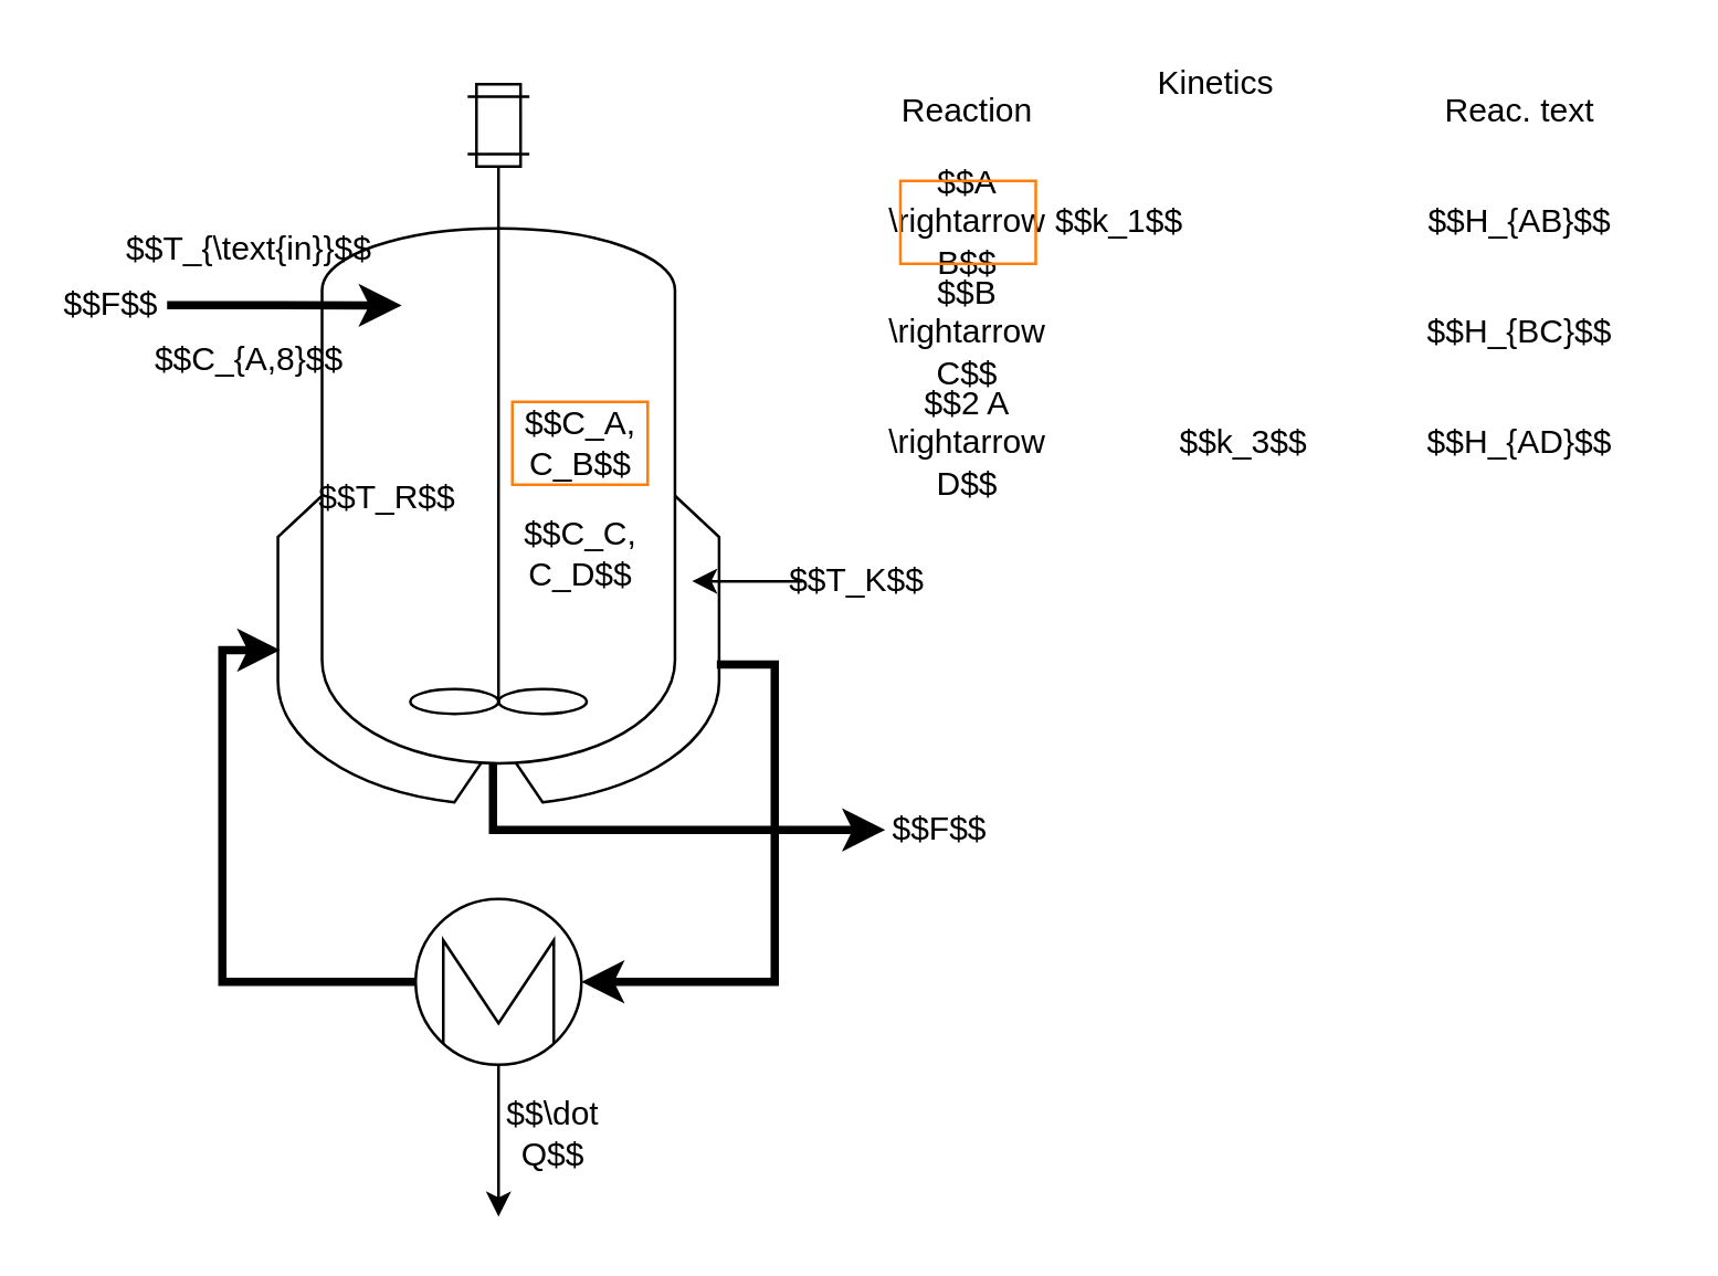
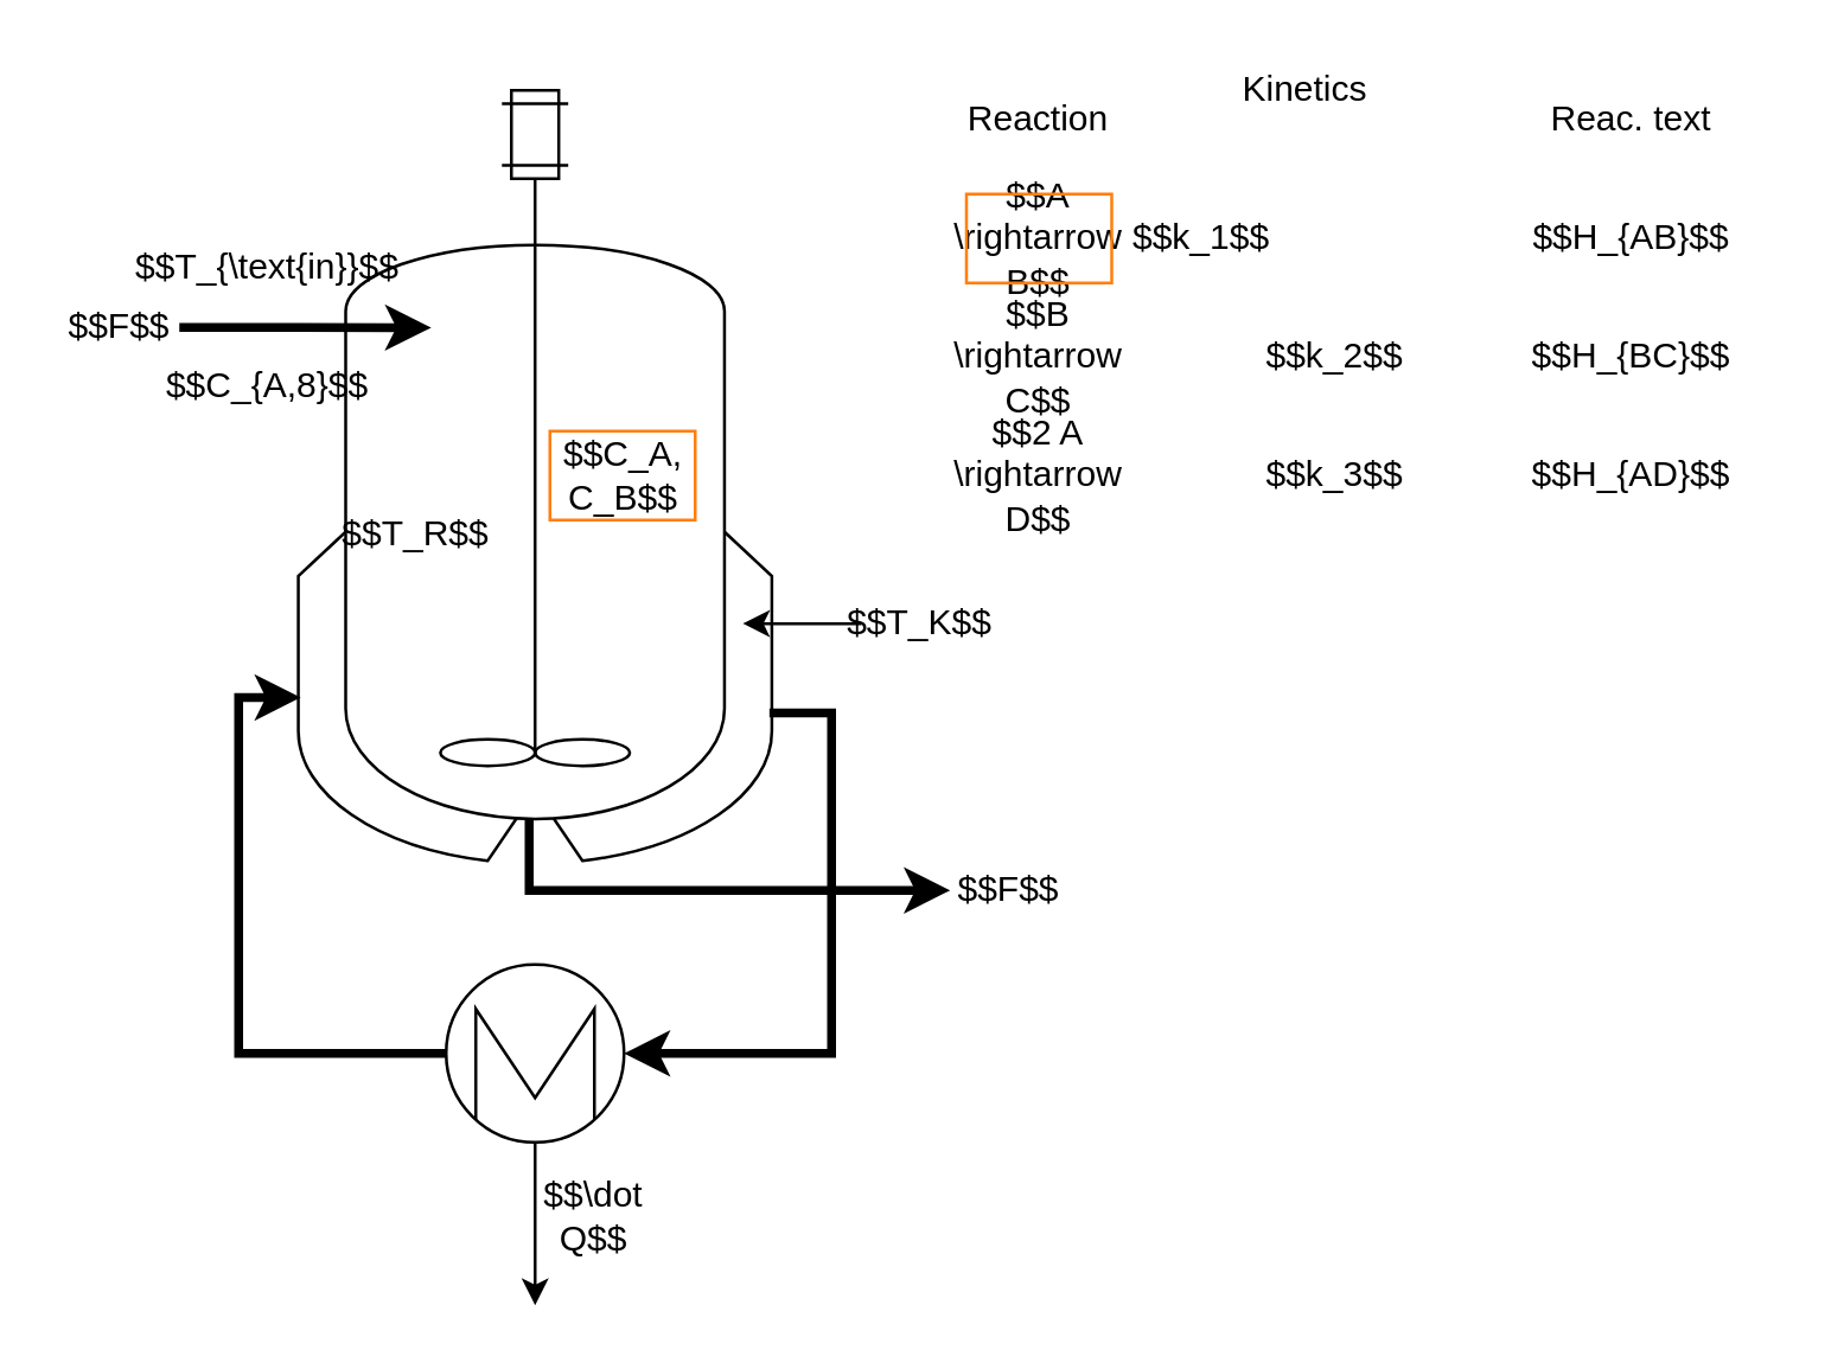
  <mxCell id="0" />
  <mxCell id="1" parent="0" />
  <mxCell id="2" style="edgeStyle=orthogonalEdgeStyle;rounded=0;orthogonalLoop=1;jettySize=auto;html=1;entryX=0;entryY=0.5;entryDx=0;entryDy=0;startArrow=none;startFill=0;endArrow=classic;endFill=1;strokeWidth=3;exitX=0.494;exitY=0.946;exitDx=0;exitDy=0;exitPerimeter=0;" parent="1" source="3" target="16" edge="1"><mxGeometry relative="1" as="geometry"><Array as="points"><mxPoint x="178" y="276" /><mxPoint x="178" y="300" /></Array></mxGeometry></mxCell>
  <mxCell id="3" value="" style="shape=mxgraph.pid.vessels.jacketed_mixing_vessel;html=1;pointerEvents=1;align=center;verticalLabelPosition=bottom;verticalAlign=top;dashed=0;" parent="1" vertex="1"><mxGeometry x="100" y="30" width="160" height="260" as="geometry" /></mxCell>
  <mxCell id="4" value="$$T_R$$" style="text;html=1;strokeColor=none;fillColor=none;align=center;verticalAlign=middle;whiteSpace=wrap;rounded=0;" parent="1" vertex="1"><mxGeometry x="120" y="170" width="40" height="20" as="geometry" /></mxCell>
  <mxCell id="5" style="edgeStyle=orthogonalEdgeStyle;rounded=0;orthogonalLoop=1;jettySize=auto;html=1;entryX=0.938;entryY=0.692;entryDx=0;entryDy=0;entryPerimeter=0;startArrow=none;startFill=0;endArrow=classic;endFill=1;" parent="1" source="6" target="3" edge="1"><mxGeometry relative="1" as="geometry" /></mxCell>
  <mxCell id="6" value="$$T_K$$" style="text;html=1;strokeColor=none;fillColor=none;align=center;verticalAlign=middle;whiteSpace=wrap;rounded=0;" parent="1" vertex="1"><mxGeometry x="290" y="200" width="40" height="20" as="geometry" /></mxCell>
  <mxCell id="7" value="$$C_A, C_B$$" style="text;html=1;strokeColor=none;fillColor=none;align=center;verticalAlign=middle;whiteSpace=wrap;rounded=0;" parent="1" vertex="1"><mxGeometry x="190" y="150" width="40" height="20" as="geometry" /></mxCell>
  <mxCell id="8" style="edgeStyle=orthogonalEdgeStyle;rounded=0;orthogonalLoop=1;jettySize=auto;html=1;entryX=0.006;entryY=0.788;entryDx=0;entryDy=0;entryPerimeter=0;exitX=0.5;exitY=0;exitDx=0;exitDy=0;exitPerimeter=0;strokeWidth=3;" parent="1" source="11" target="3" edge="1"><mxGeometry relative="1" as="geometry" /></mxCell>
  <mxCell id="9" style="edgeStyle=orthogonalEdgeStyle;rounded=0;orthogonalLoop=1;jettySize=auto;html=1;exitX=0.5;exitY=1;exitDx=0;exitDy=0;exitPerimeter=0;entryX=0.994;entryY=0.808;entryDx=0;entryDy=0;entryPerimeter=0;endArrow=none;endFill=0;startArrow=classic;startFill=1;strokeWidth=3;" parent="1" source="11" target="3" edge="1"><mxGeometry relative="1" as="geometry"><Array as="points"><mxPoint x="280" y="355" /><mxPoint x="280" y="240" /></Array></mxGeometry></mxCell>
  <mxCell id="10" style="edgeStyle=orthogonalEdgeStyle;rounded=0;orthogonalLoop=1;jettySize=auto;html=1;startArrow=none;startFill=0;endArrow=classic;endFill=1;" parent="1" source="11" edge="1"><mxGeometry relative="1" as="geometry"><mxPoint x="180" y="440" as="targetPoint" /></mxGeometry></mxCell>
  <mxCell id="11" value="" style="shape=mxgraph.pid.heat_exchangers.shell_and_tube_heat_exchanger_2;html=1;pointerEvents=1;align=center;verticalLabelPosition=bottom;verticalAlign=top;dashed=0;rotation=-90;" parent="1" vertex="1"><mxGeometry x="150" y="325" width="60" height="60" as="geometry" /></mxCell>
  <mxCell id="12" value="$$\dot Q$$" style="text;html=1;strokeColor=none;fillColor=none;align=center;verticalAlign=middle;whiteSpace=wrap;rounded=0;" parent="1" vertex="1"><mxGeometry x="180" y="400" width="40" height="20" as="geometry" /></mxCell>
  <mxCell id="13" style="edgeStyle=orthogonalEdgeStyle;rounded=0;orthogonalLoop=1;jettySize=auto;html=1;entryX=0.281;entryY=0.308;entryDx=0;entryDy=0;entryPerimeter=0;startArrow=none;startFill=0;endArrow=classic;endFill=1;strokeWidth=3;" parent="1" source="14" target="3" edge="1"><mxGeometry relative="1" as="geometry" /></mxCell>
  <mxCell id="14" value="$$F$$" style="text;html=1;strokeColor=none;fillColor=none;align=center;verticalAlign=middle;whiteSpace=wrap;rounded=0;" parent="1" vertex="1"><mxGeometry x="20" y="100" width="40" height="20" as="geometry" /></mxCell>
  <mxCell id="15" value="$$T_{\text{in}}$$" style="text;html=1;strokeColor=none;fillColor=none;align=center;verticalAlign=middle;whiteSpace=wrap;rounded=0;" parent="1" vertex="1"><mxGeometry x="70" y="80" width="40" height="20" as="geometry" /></mxCell>
  <mxCell id="16" value="$$F$$" style="text;html=1;strokeColor=none;fillColor=none;align=center;verticalAlign=middle;whiteSpace=wrap;rounded=0;" parent="1" vertex="1"><mxGeometry x="320" y="290" width="40" height="20" as="geometry" /></mxCell>
  <mxCell id="17" value="$$C_{A,8}$$" style="text;html=1;strokeColor=none;fillColor=none;align=center;verticalAlign=middle;whiteSpace=wrap;rounded=0;" vertex="1" parent="1"><mxGeometry x="70" y="120" width="40" height="20" as="geometry" /></mxCell>
  <mxCell id="18" value="$$A \rightarrow B$$" style="text;html=1;strokeColor=none;fillColor=none;align=center;verticalAlign=middle;whiteSpace=wrap;rounded=0;" vertex="1" parent="1"><mxGeometry x="330" y="70" width="40" height="20" as="geometry" /></mxCell>
  <mxCell id="19" value="$$2 A \rightarrow D$$" style="text;html=1;strokeColor=none;fillColor=none;align=center;verticalAlign=middle;whiteSpace=wrap;rounded=0;" vertex="1" parent="1"><mxGeometry x="330" y="150" width="40" height="20" as="geometry" /></mxCell>
  <mxCell id="20" value="$$B \rightarrow C$$" style="text;html=1;strokeColor=none;fillColor=none;align=center;verticalAlign=middle;whiteSpace=wrap;rounded=0;" vertex="1" parent="1"><mxGeometry x="330" y="110" width="40" height="20" as="geometry" /></mxCell>
  <mxCell id="21" value="$$k_1$$" style="text;html=1;strokeColor=none;fillColor=none;align=center;verticalAlign=middle;whiteSpace=wrap;rounded=0;" vertex="1" parent="1"><mxGeometry x="385" y="70" width="40" height="20" as="geometry" /></mxCell>
  <mxCell id="22" value="$$k_3$$" style="text;html=1;strokeColor=none;fillColor=none;align=center;verticalAlign=middle;whiteSpace=wrap;rounded=0;" vertex="1" parent="1"><mxGeometry x="430" y="150" width="40" height="20" as="geometry" /></mxCell>
+ <mxCell id="23" value="$$k_2$$" style="text;html=1;strokeColor=none;fillColor=none;align=center;verticalAlign=middle;whiteSpace=wrap;rounded=0;" vertex="1" parent="1"><mxGeometry x="430" y="110" width="40" height="20" as="geometry" /></mxCell>
  <mxCell id="24" value="$$H_{AB}$$" style="text;html=1;strokeColor=none;fillColor=none;align=center;verticalAlign=middle;whiteSpace=wrap;rounded=0;" vertex="1" parent="1"><mxGeometry x="530" y="70" width="40" height="20" as="geometry" /></mxCell>
  <mxCell id="25" value="Reaction" style="text;html=1;strokeColor=none;fillColor=none;align=center;verticalAlign=middle;whiteSpace=wrap;rounded=0;" vertex="1" parent="1"><mxGeometry x="330" y="30" width="40" height="20" as="geometry" /></mxCell>
  <mxCell id="26" value="Kinetics" style="text;html=1;strokeColor=none;fillColor=none;align=center;verticalAlign=middle;whiteSpace=wrap;rounded=0;" vertex="1" parent="1"><mxGeometry x="420" y="20" width="40" height="20" as="geometry" /></mxCell>
  <mxCell id="27" value="Reac. text" style="text;html=1;strokeColor=none;fillColor=none;align=center;verticalAlign=middle;whiteSpace=wrap;rounded=0;" vertex="1" parent="1"><mxGeometry x="500" y="30" width="100" height="20" as="geometry" /></mxCell>
  <mxCell id="28" value="$$H_{BC}$$" style="text;html=1;strokeColor=none;fillColor=none;align=center;verticalAlign=middle;whiteSpace=wrap;rounded=0;" vertex="1" parent="1"><mxGeometry x="530" y="110" width="40" height="20" as="geometry" /></mxCell>
  <mxCell id="29" value="$$H_{AD}$$" style="text;html=1;strokeColor=none;fillColor=none;align=center;verticalAlign=middle;whiteSpace=wrap;rounded=0;" vertex="1" parent="1"><mxGeometry x="530" y="150" width="40" height="20" as="geometry" /></mxCell>
- <mxCell id="30" value="$$C_C, C_D$$" style="text;html=1;strokeColor=none;fillColor=none;align=center;verticalAlign=middle;whiteSpace=wrap;rounded=0;" vertex="1" parent="1"><mxGeometry x="190" y="190" width="40" height="20" as="geometry" /></mxCell>
  <mxCell id="31" value="" style="rounded=0;whiteSpace=wrap;html=1;fillColor=none;strokeColor=#FF7F0E;" vertex="1" parent="1"><mxGeometry x="185" y="145" width="49" height="30" as="geometry" /></mxCell>
  <mxCell id="32" value="" style="rounded=0;whiteSpace=wrap;html=1;fillColor=none;strokeColor=#FF7F0E;" vertex="1" parent="1"><mxGeometry x="325.5" y="65" width="49" height="30" as="geometry" /></mxCell>
